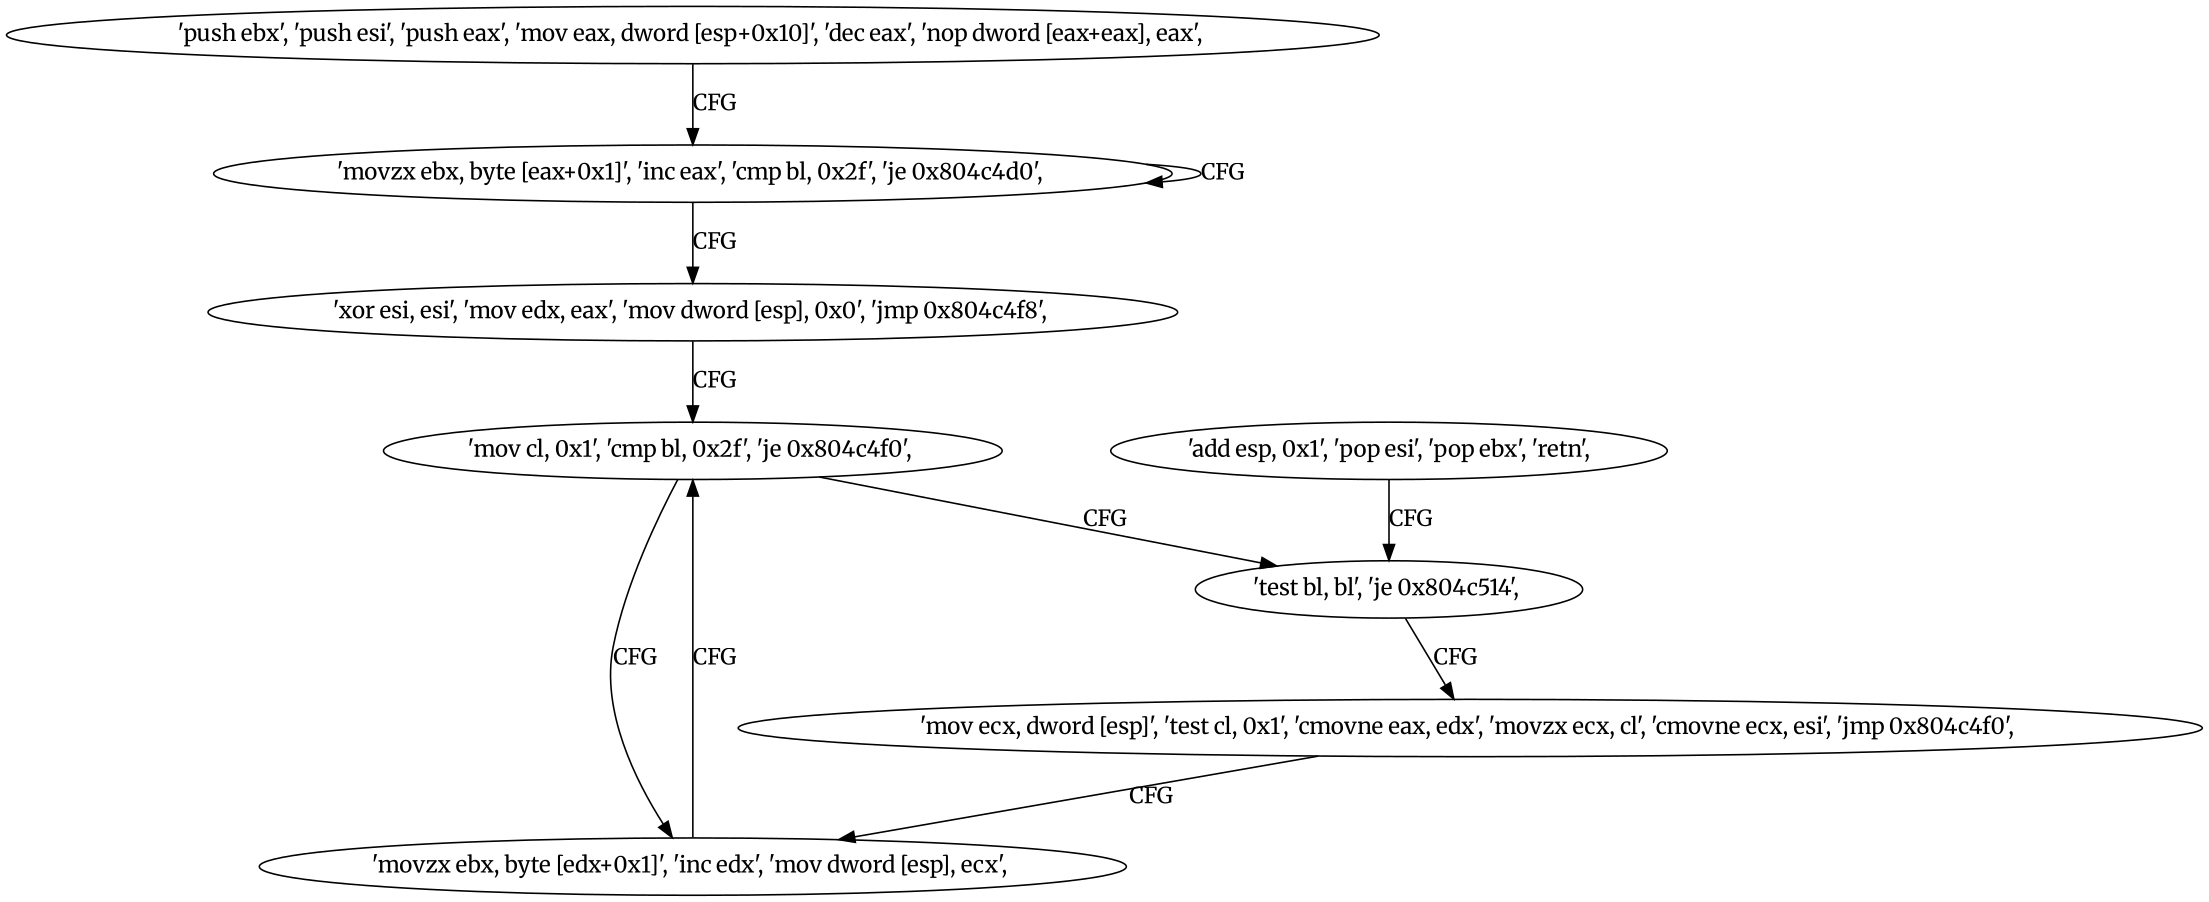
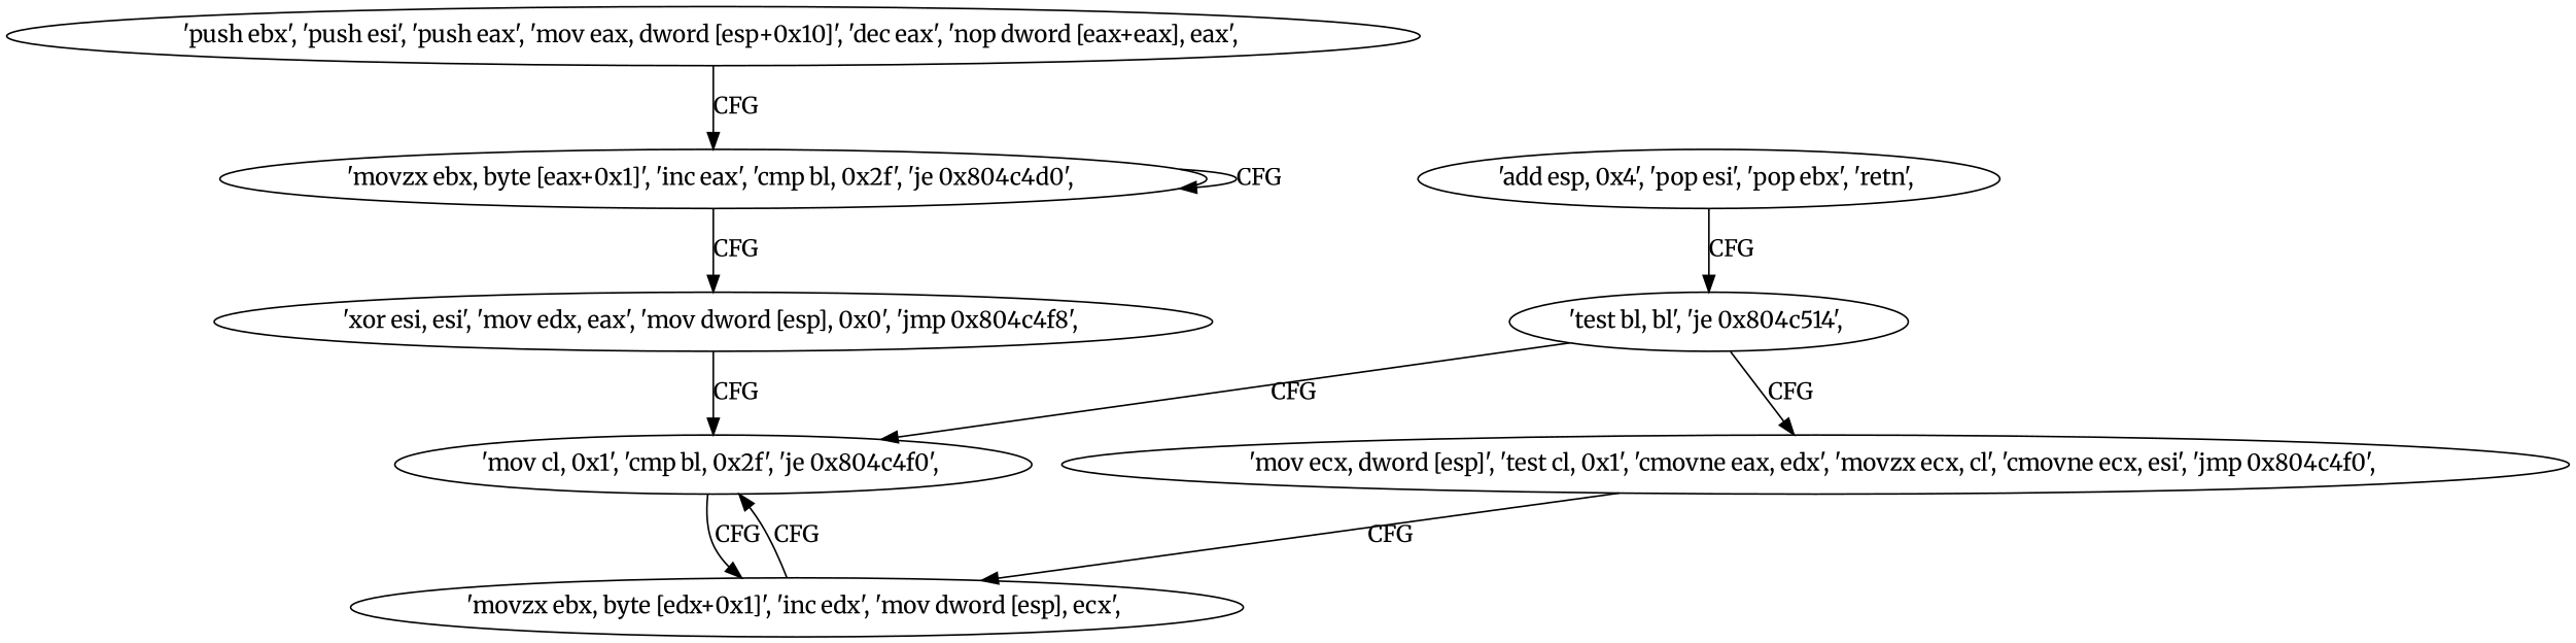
  digraph {
    fontname=Merriweather
    node [fontname=Merriweather]
    edge [fontname=Merriweather]
    n1 [label="'push ebx', 'push esi', 'push eax', 'mov eax, dword [esp+0x10]', 'dec eax', 'nop dword [eax+eax], eax', "]
    n2 [label="'movzx ebx, byte [eax+0x1]', 'inc eax', 'cmp bl, 0x2f', 'je 0x804c4d0', "]
    n3 [label="'xor esi, esi', 'mov edx, eax', 'mov dword [esp], 0x0', 'jmp 0x804c4f8', "]
    n4 [label="'mov cl, 0x1', 'cmp bl, 0x2f', 'je 0x804c4f0', "]
    n5 [label="'movzx ebx, byte [edx+0x1]', 'inc edx', 'mov dword [esp], ecx', "]
    n6 [label="'test bl, bl', 'je 0x804c514', "]
    n7 [label="'mov ecx, dword [esp]', 'test cl, 0x1', 'cmovne eax, edx', 'movzx ecx, cl', 'cmovne ecx, esi', 'jmp 0x804c4f0', "]
-   n8 [label="'add esp, 0x1', 'pop esi', 'pop ebx', 'retn',"]
+   n8 [label="'add esp, 0x4', 'pop esi', 'pop ebx', 'retn', "]
    n1 -> n2 [label=CFG]
    n2 -> n2 [label=CFG]
    n2 -> n3 [label=CFG]
    n3 -> n4 [label=CFG]
    n4 -> n5 [label=CFG]
-   n4 -> n6 [label=CFG]
+   n6 -> n4 [label=CFG]
    n5 -> n4 [label=CFG]
    n6 -> n7 [label=CFG]
    n7 -> n5 [label=CFG]
    n8 -> n6 [label=CFG]
  }
